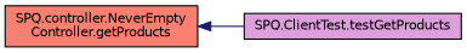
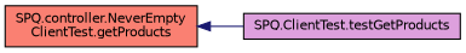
  digraph {
    rankdir=LR
    node [color=black fontname=Helvetica fontsize=10 shape=record style=filled]
-   n1 [fillcolor=salmon fontcolor=black height=0.2 label="SPQ.controller.NeverEmpty\lController.getProducts" width=0.4]
+   n1 [fillcolor=salmon fontcolor=black height=0.2 label="SPQ.controller.NeverEmpty\lClientTest.getProducts" width=0.4]
    n2 [fillcolor=plum height=0.2 label="SPQ.ClientTest.testGetProducts" width=0.4]
    n1 -> n2 [color=midnightblue dir=back fontname=Helvetica fontsize=10 labelfontname=Helvetica labelfontsize=10 style=solid]
  }
